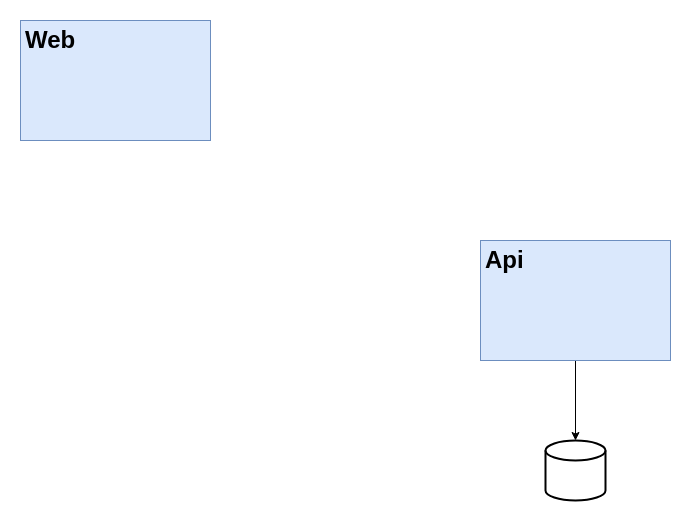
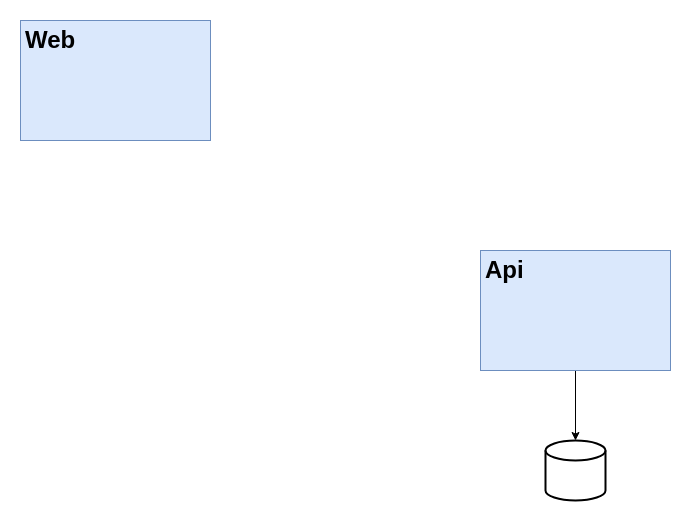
  <mxCell id="0" />
  <mxCell id="1" parent="0" />
  <mxCell id="2" style="edgeStyle=orthogonalEdgeStyle;rounded=0;orthogonalLoop=1;jettySize=auto;html=1;entryX=0.5;entryY=0;entryDx=0;entryDy=0;entryPerimeter=0;" edge="1" parent="1" source="3" target="5"><mxGeometry relative="1" as="geometry" /></mxCell>
- <mxCell id="3" value="&lt;h1&gt;Api&lt;/h1&gt;" style="text;html=1;strokeColor=#6c8ebf;fillColor=#dae8fc;spacing=5;spacingTop=-20;whiteSpace=wrap;overflow=hidden;rounded=0;" vertex="1" parent="1"><mxGeometry x="480" y="240" width="190" height="120" as="geometry" /></mxCell>
+ <mxCell id="3" value="&lt;h1&gt;Api&lt;/h1&gt;" style="text;html=1;strokeColor=#6c8ebf;fillColor=#dae8fc;spacing=5;spacingTop=-20;whiteSpace=wrap;overflow=hidden;rounded=0;" vertex="1" parent="1"><mxGeometry x="480" y="250" width="190" height="120" as="geometry" /></mxCell>
  <mxCell id="4" value="&lt;h1&gt;Web&lt;/h1&gt;" style="text;html=1;strokeColor=#6c8ebf;fillColor=#dae8fc;spacing=5;spacingTop=-20;whiteSpace=wrap;overflow=hidden;rounded=0;" vertex="1" parent="1"><mxGeometry x="20" y="20" width="190" height="120" as="geometry" /></mxCell>
  <mxCell id="5" value="" style="strokeWidth=2;html=1;shape=mxgraph.flowchart.database;whiteSpace=wrap;" vertex="1" parent="1"><mxGeometry x="545" y="440" width="60" height="60" as="geometry" /></mxCell>
